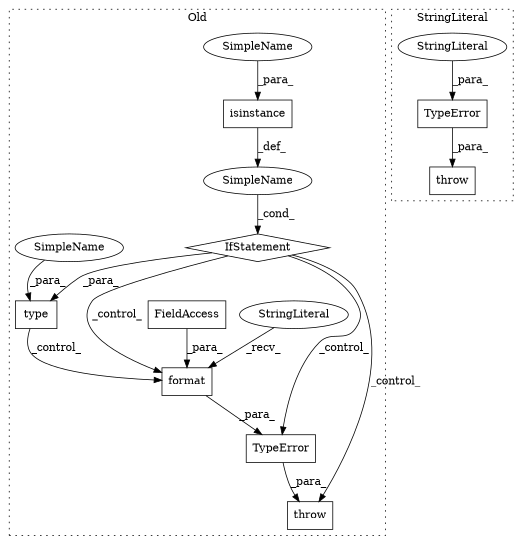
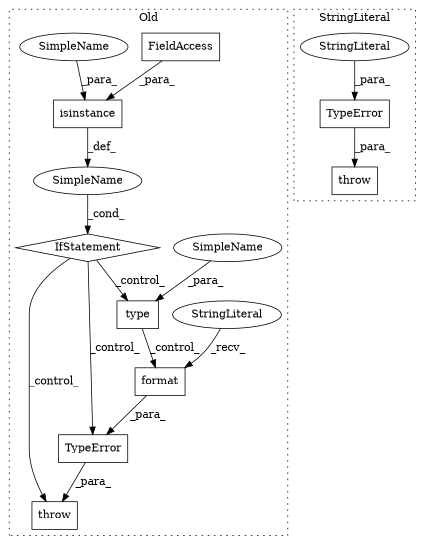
  digraph {
    node [a=32 l=4 shape=box]
    n1 [l="5,1" label=type s="3614,3623"]
    n2 [a=53 l=6 label=throw s=3540]
    n3 [l="7,1" label=format s="3607,3624"]
    n4 [a=45 l=50 label=StringLiteral s=3556 shape=ellipse]
    n5 [l="10,1" label=TypeError s="3546,3625"]
    n6 [l="11,1" label=isinstance s="3390,3410"]
    n7 [a=22 label=FieldAccess s=3406]
    n8 [a=25 l="4,2" label=IfStatement s="3386,3411" shape=diamond]
    n9 [a=42 label=SimpleName shape=ellipse l=""]
    n10 [a=42 label=SimpleName s=3619 shape=ellipse]
    n11 [a=42 label=SimpleName s=3401 shape=ellipse]
    n12 [a=53 l=6 label=throw s=3361]
    n13 [l="10,1" label=TypeError s="3367,3422"]
    n14 [a=45 l=45 label=StringLiteral s=3377 shape=ellipse]
    subgraph cluster_1 {
      label=Old
      style=dotted
      n1
      n2
      n3
      n4
      n5
      n6
      n7
      n8
      n9
      n10
      n11
    }
    subgraph cluster_2 {
      label=StringLiteral
      style=dotted
      n12
      n13
      n14
    }
    n1 -> n3 [label=_control_]
    n3 -> n5 [label=_para_]
    n4 -> n3 [label=_recv_]
    n5 -> n2 [label=_para_]
    n6 -> n9 [label=_def_]
-   n7 -> n3 [label=_para_]
-   n8 -> n1 [label=_para_]
+   n7 -> n6 [label=_para_]
+   n8 -> n1 [label=_control_]
    n8 -> n2 [label=_control_]
-   n8 -> n3 [label=_control_]
    n8 -> n5 [label=_control_]
    n9 -> n8 [label=_cond_]
    n10 -> n1 [label=_para_]
    n11 -> n6 [label=_para_]
    n13 -> n12 [label=_para_]
    n14 -> n13 [label=_para_]
  }
